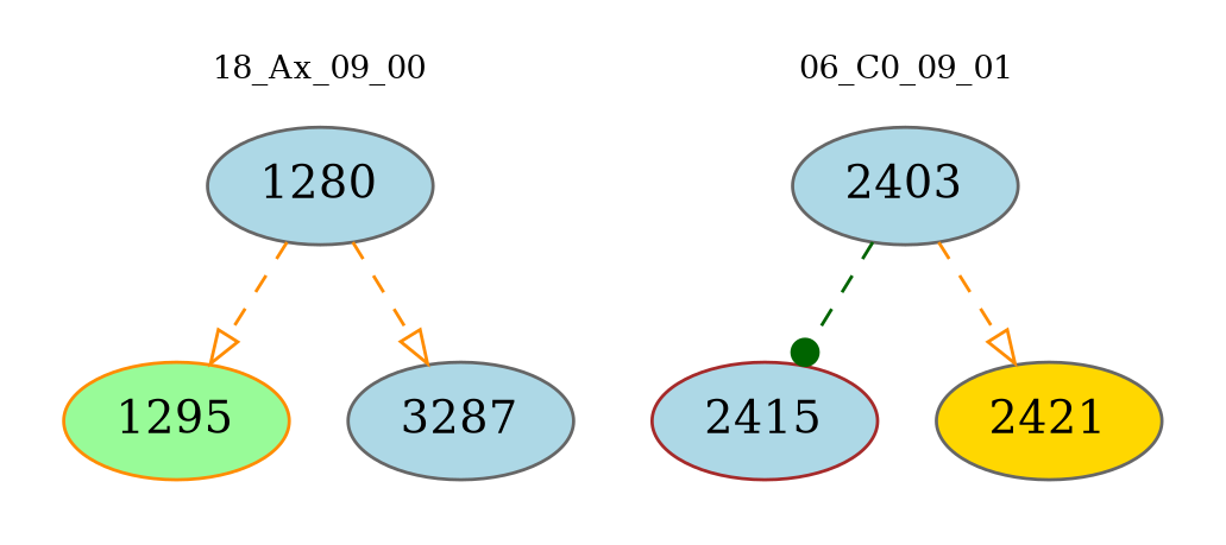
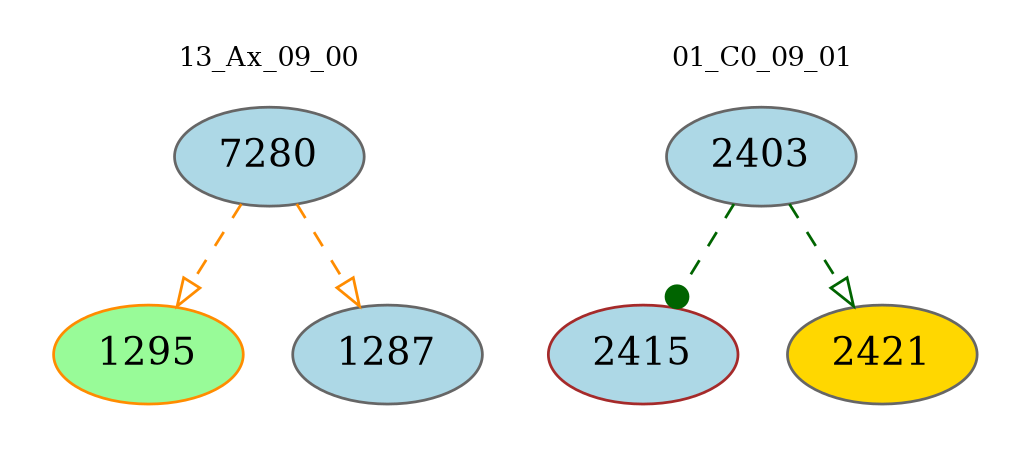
  digraph {
    node [color=gray40 fillcolor=lightblue style=filled]
    edge [arrowhead=onormal color=darkorange style=dashed]
-   n1 [label=1280]
+   n1 [label=7280]
    n2 [color=darkorange fillcolor=palegreen label=1295]
-   n3 [label=3287]
+   n3 [label=1287]
    n4 [label=2403]
    n5 [color=brown label=2415]
    n6 [fillcolor=gold label=2421]
    subgraph cluster_1 {
      color=white
      fontsize=10
-     label="18_Ax_09_00"
+     label="13_Ax_09_00"
      n1
      n2
      n3
    }
    subgraph cluster_2 {
      color=white
      fontsize=10
-     label="06_C0_09_01"
+     label="01_C0_09_01"
      n4
      n5
      n6
    }
    n1 -> n2
    n1 -> n3
    n4 -> n5 [arrowhead=dot color=darkgreen]
-   n4 -> n6
+   n4 -> n6 [color=darkgreen]
  }
